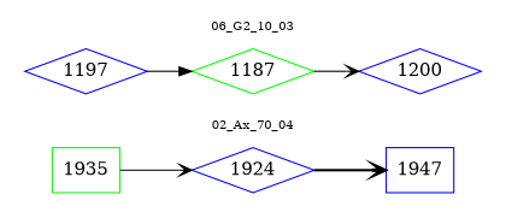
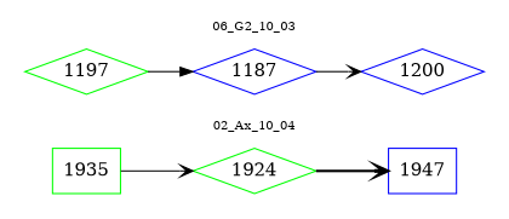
  digraph {
    rankdir=LR
    node [color=green shape=diamond]
    edge [arrowhead=vee color=black style=solid]
    n1 [label=1935 shape=box]
-   n2 [color=blue label=1924]
+   n2 [label=1924]
    n3 [color=blue label=1947 shape=box]
-   n4 [color=blue label=1197]
-   n5 [label=1187]
+   n4 [label=1197]
+   n5 [color=blue label=1187]
    n6 [color=blue label=1200]
    subgraph cluster_1 {
      color=white
      fontsize=10
-     label="02_Ax_70_04"
+     label="02_Ax_10_04"
      n1
      n2
      n3
    }
    subgraph cluster_2 {
      color=white
      fontsize=10
      label="06_G2_10_03"
      n4
      n5
      n6
    }
    n1 -> n2
    n2 -> n3 [style=bold]
    n4 -> n5 [arrowhead=normal]
    n5 -> n6
  }
